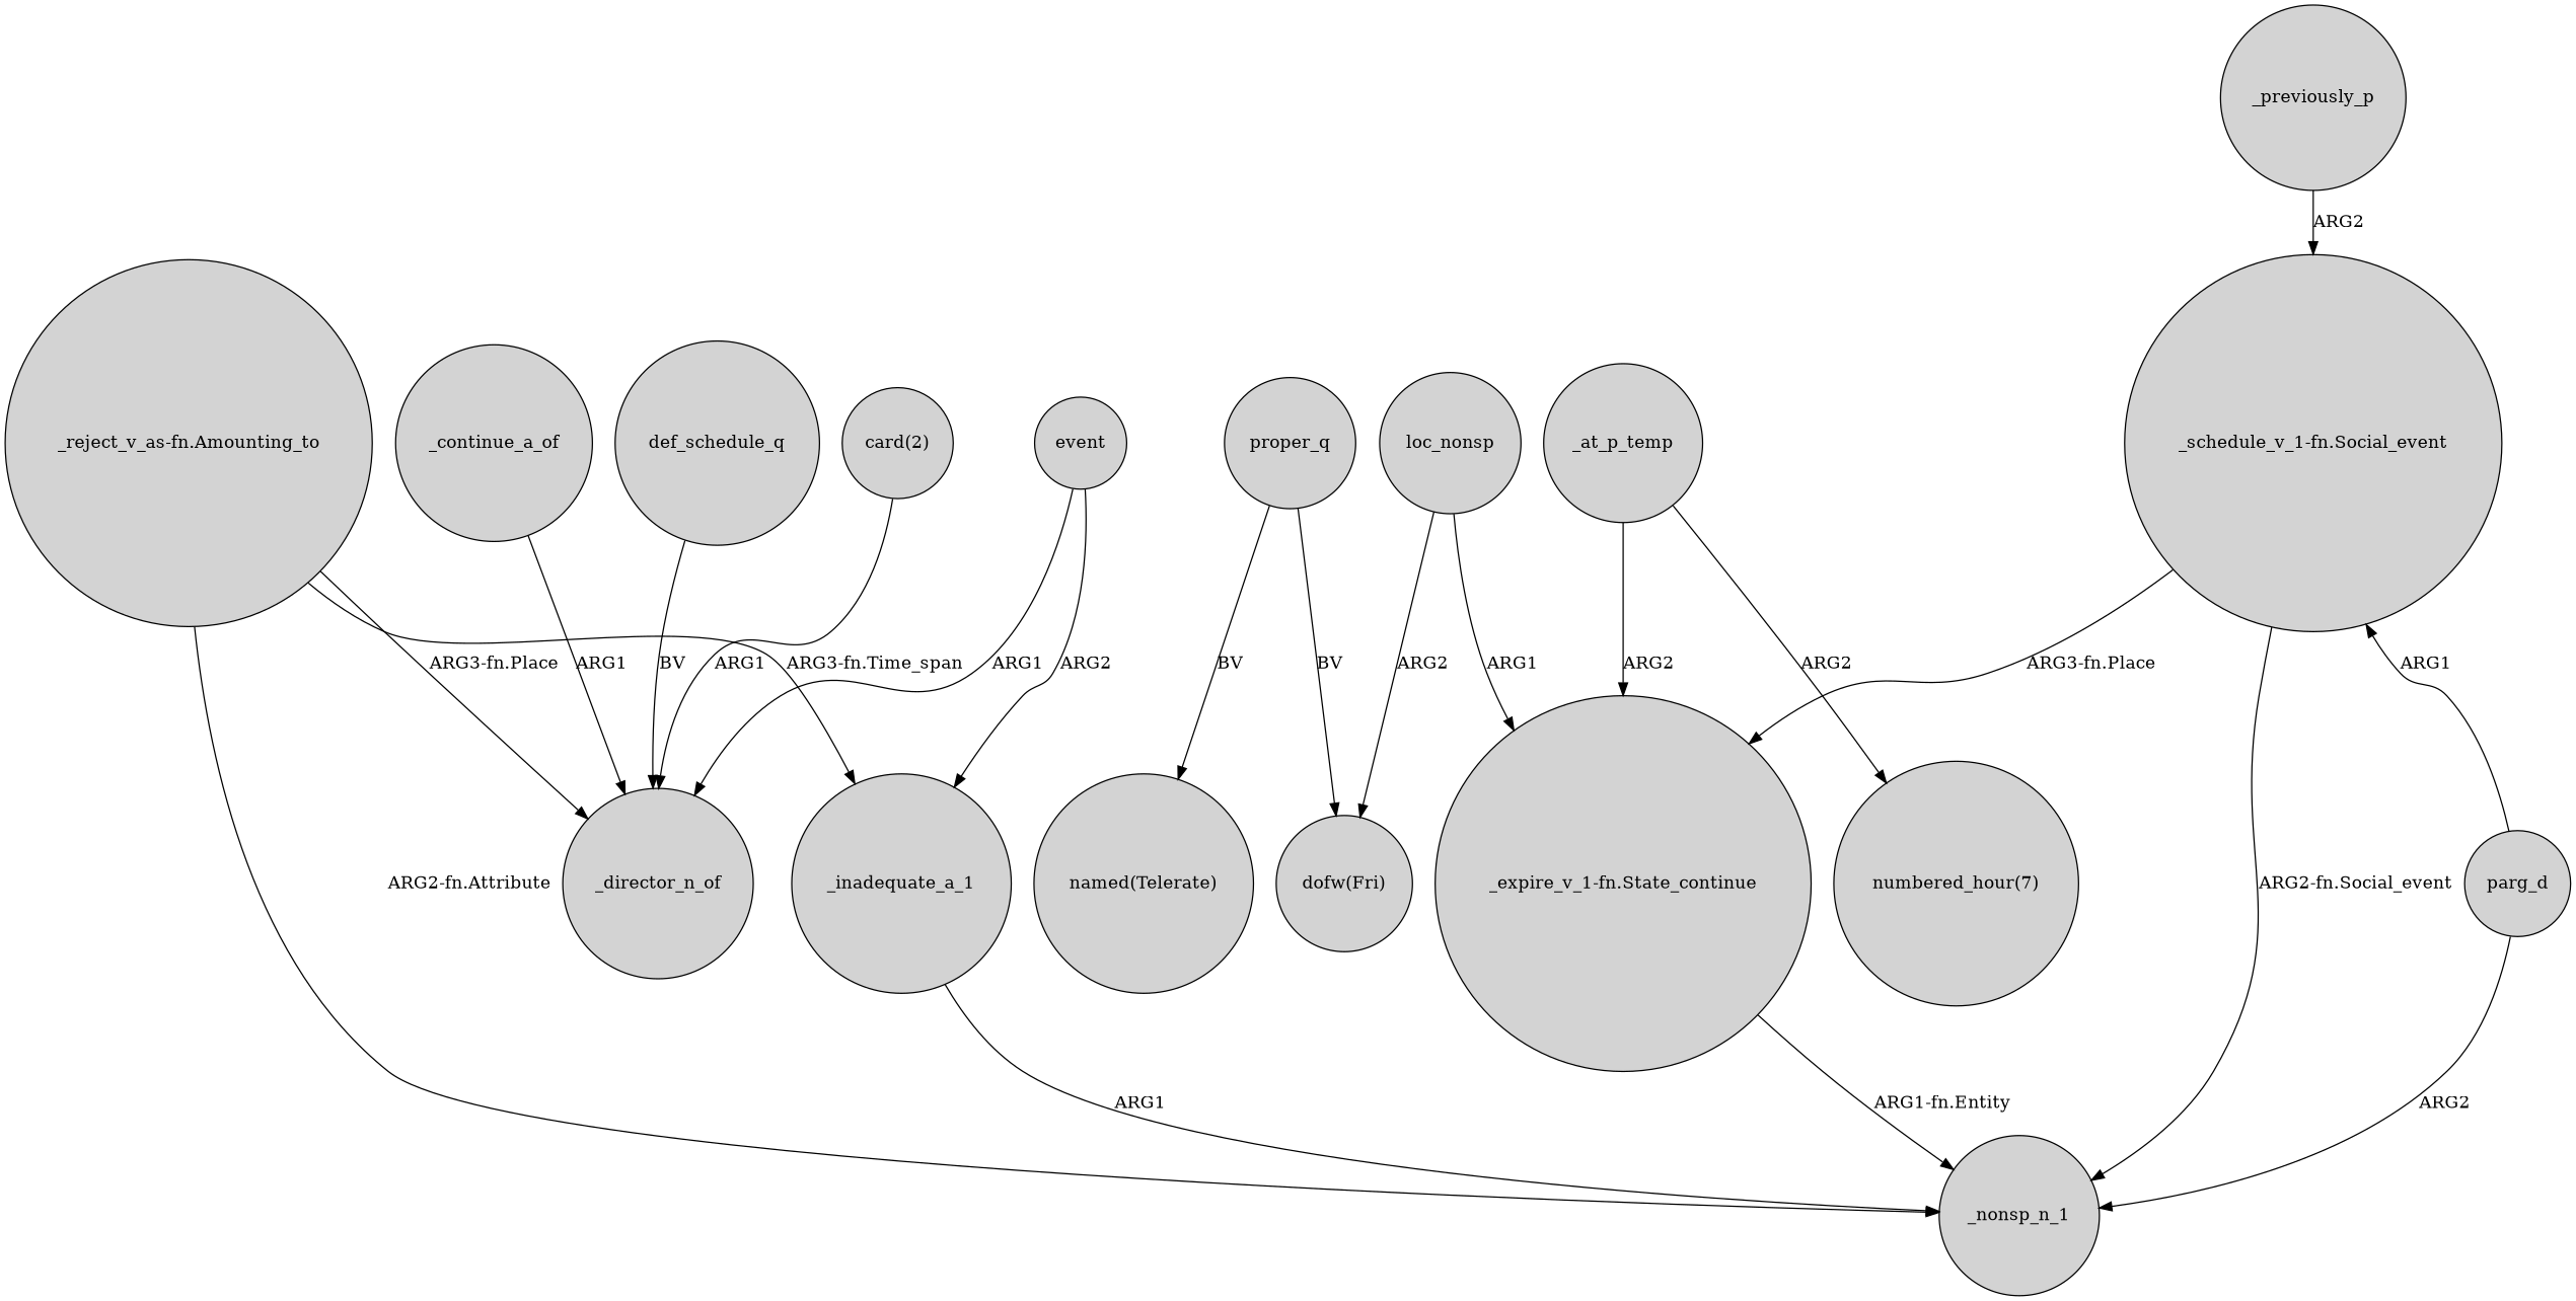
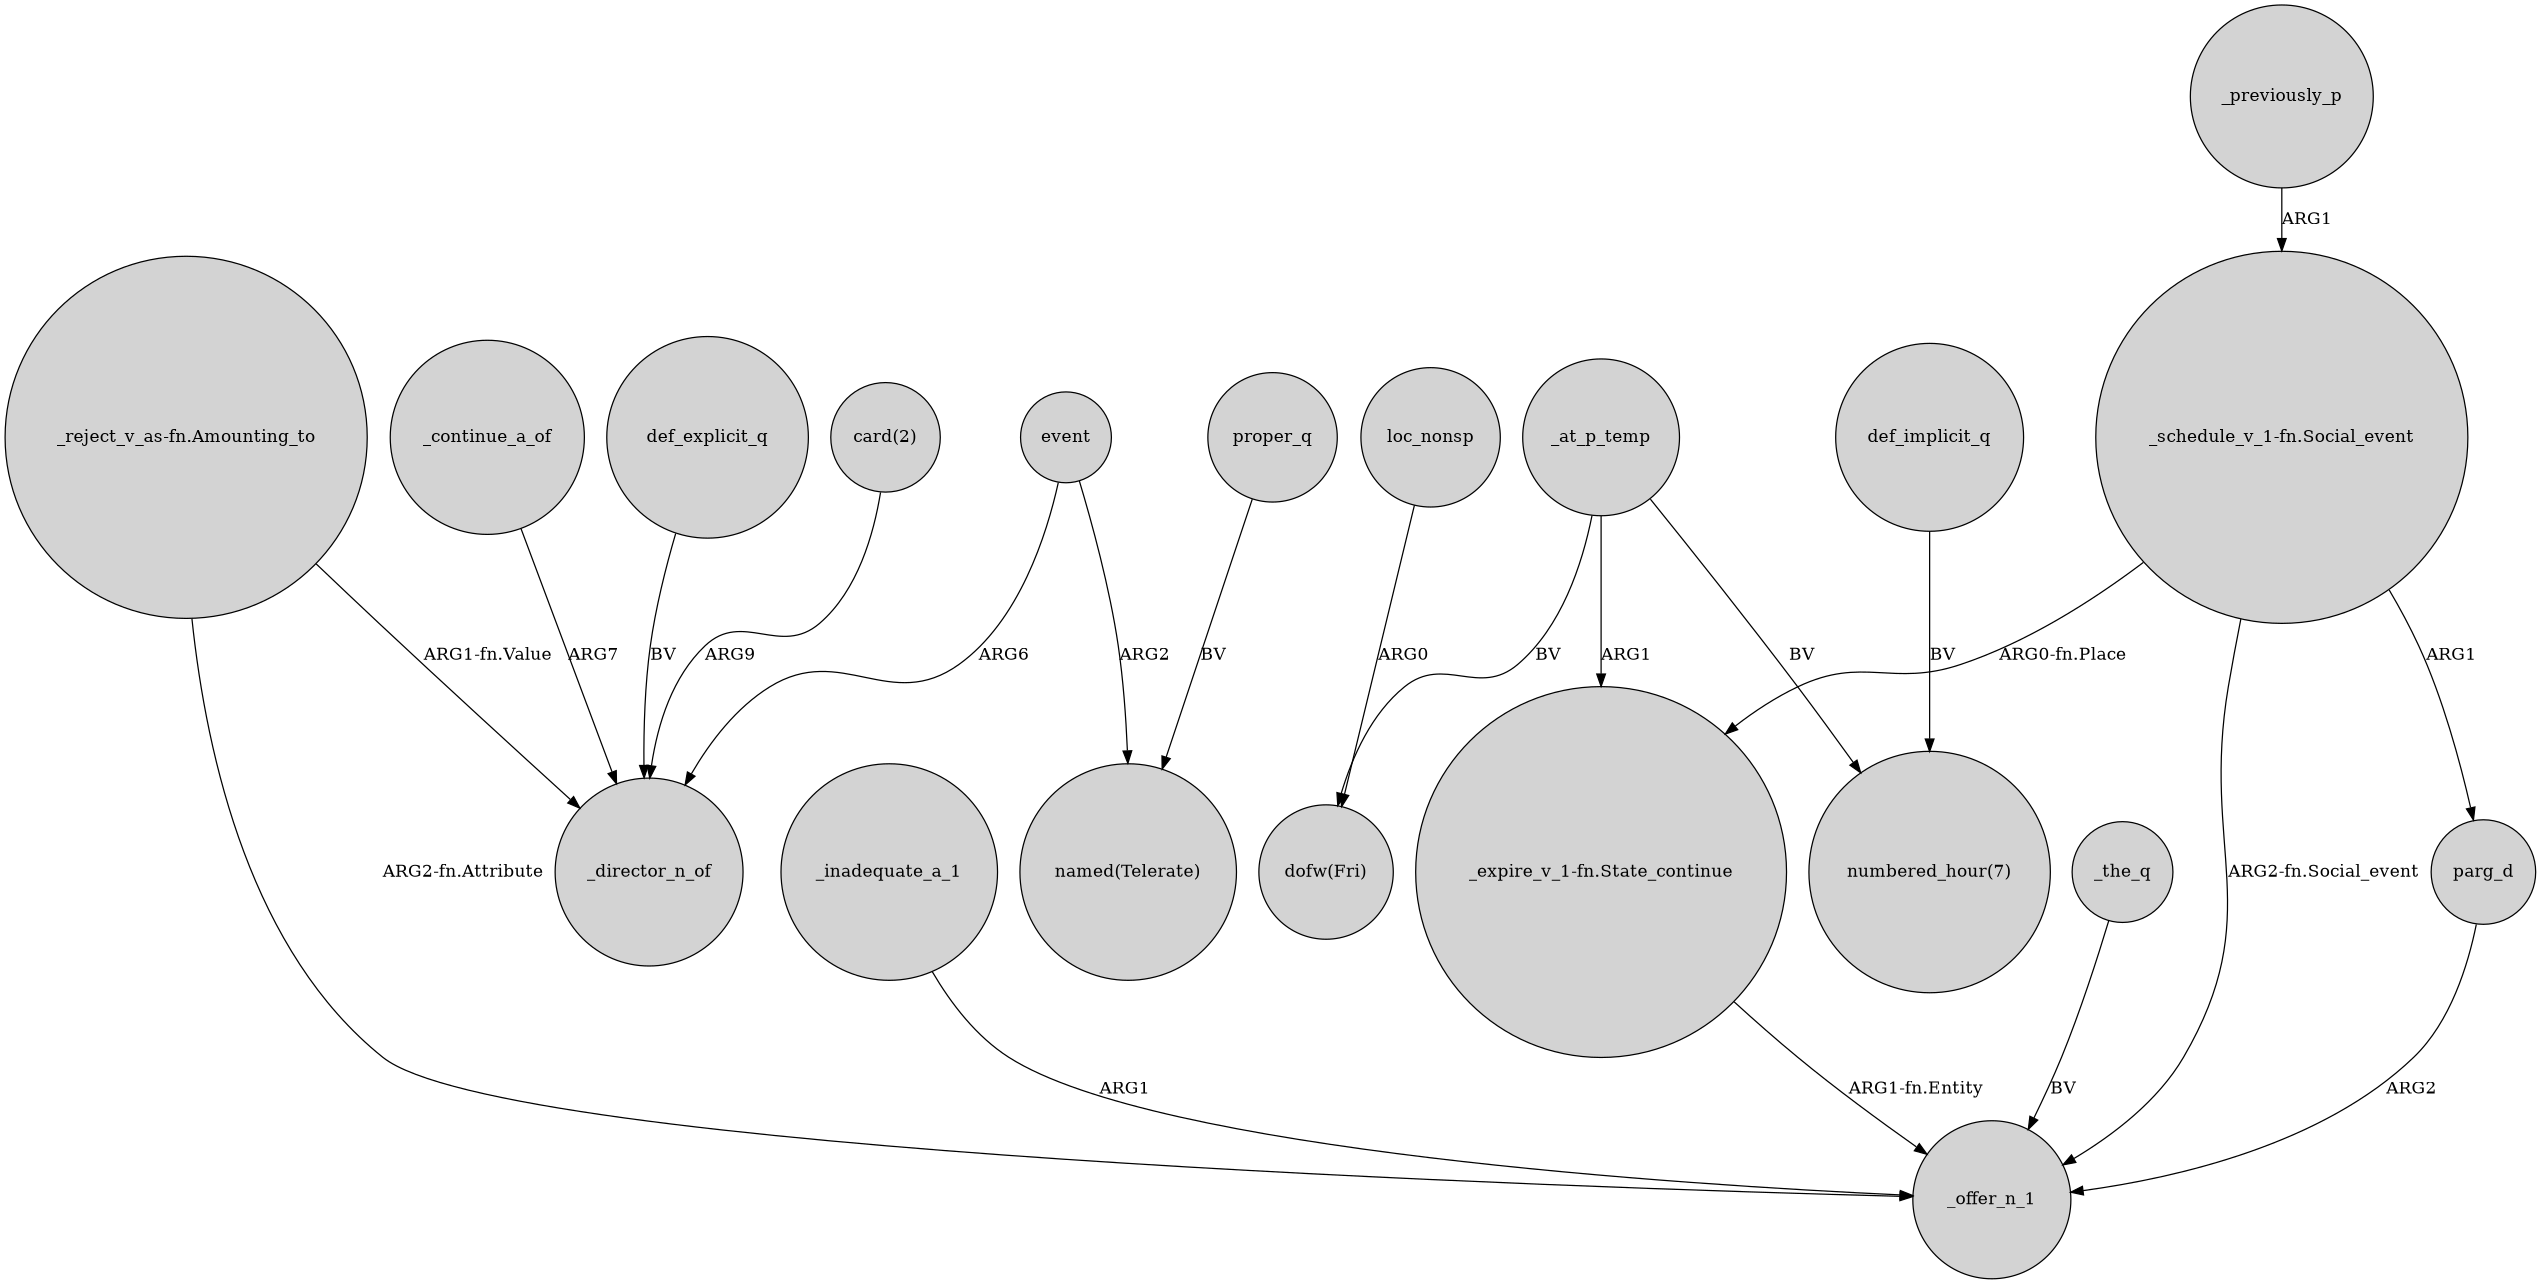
  digraph {
    node [shape=circle style=filled]
    "_schedule_v_1-fn.Social_event"
    "_expire_v_1-fn.State_continue"
-   _offer_n_1 [label=_nonsp_n_1]
+   _offer_n_1
    parg_d
-   def_explicit_q [label=def_schedule_q]
+   def_explicit_q
    _director_n_of
    proper_q
    "dofw(Fri)"
    "named(Telerate)"
    n10 [label="numbered_hour(7)"]
+   def_implicit_q
    n12 [label=_continue_a_of]
    loc_nonsp
    "_reject_v_as-fn.Amounting_to"
    _inadequate_a_1
    n16 [label=event]
    _at_p_temp
+   _the_q
    _previously_p
    "card(2)"
-   "_schedule_v_1-fn.Social_event" -> "_expire_v_1-fn.State_continue" [label="ARG3-fn.Place"]
+   "_schedule_v_1-fn.Social_event" -> "_expire_v_1-fn.State_continue" [label="ARG0-fn.Place"]
    "_schedule_v_1-fn.Social_event" -> _offer_n_1 [label="ARG2-fn.Social_event"]
    "_expire_v_1-fn.State_continue" -> _offer_n_1 [label="ARG1-fn.Entity"]
-   parg_d -> "_schedule_v_1-fn.Social_event" [label=ARG1]
+   "_schedule_v_1-fn.Social_event" -> parg_d [label=ARG1]
    parg_d -> _offer_n_1 [label=ARG2]
    def_explicit_q -> _director_n_of [label=BV]
-   proper_q -> "dofw(Fri)" [label=BV]
+   _at_p_temp -> "dofw(Fri)" [label=BV]
    proper_q -> "named(Telerate)" [label=BV]
-   n12 -> _director_n_of [label=ARG1]
-   loc_nonsp -> "_expire_v_1-fn.State_continue" [label=ARG1]
-   loc_nonsp -> "dofw(Fri)" [label=ARG2]
+   def_implicit_q -> n10 [label=BV]
+   n12 -> _director_n_of [label=ARG7]
+   loc_nonsp -> "dofw(Fri)" [label=ARG0]
    "_reject_v_as-fn.Amounting_to" -> _offer_n_1 [label="ARG2-fn.Attribute"]
-   "_reject_v_as-fn.Amounting_to" -> _director_n_of [label="ARG3-fn.Place"]
-   "_reject_v_as-fn.Amounting_to" -> _inadequate_a_1 [label="ARG3-fn.Time_span"]
+   "_reject_v_as-fn.Amounting_to" -> _director_n_of [label="ARG1-fn.Value"]
    _inadequate_a_1 -> _offer_n_1 [label=ARG1]
-   n16 -> _director_n_of [label=ARG1]
-   n16 -> _inadequate_a_1 [label=ARG2]
-   _at_p_temp -> "_expire_v_1-fn.State_continue" [label=ARG2]
-   _at_p_temp -> n10 [label=ARG2]
-   _previously_p -> "_schedule_v_1-fn.Social_event" [label=ARG2]
-   "card(2)" -> _director_n_of [label=ARG1]
+   n16 -> _director_n_of [label=ARG6]
+   n16 -> "named(Telerate)" [label=ARG2]
+   _at_p_temp -> "_expire_v_1-fn.State_continue" [label=ARG1]
+   _at_p_temp -> n10 [label=BV]
+   _the_q -> _offer_n_1 [label=BV]
+   _previously_p -> "_schedule_v_1-fn.Social_event" [label=ARG1]
+   "card(2)" -> _director_n_of [label=ARG9]
  }
